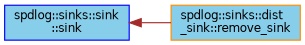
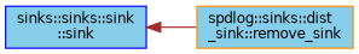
  digraph {
    rankdir=LR
    node [fillcolor=skyblue fontname=Helvetica fontsize=10 shape=record style=filled]
-   n1 [color=blue fontcolor=black height=0.2 label="spdlog::sinks::sink\l::sink" width=0.4]
+   n1 [color=blue fontcolor=black height=0.2 label="sinks::sinks::sink\l::sink" width=0.4]
    n2 [color=darkorange height=0.2 label="spdlog::sinks::dist\l_sink::remove_sink" width=0.4]
    n1 -> n2 [color=brown dir=back fontname=Helvetica fontsize=10 labelfontname=Helvetica labelfontsize=10 style=solid]
  }
